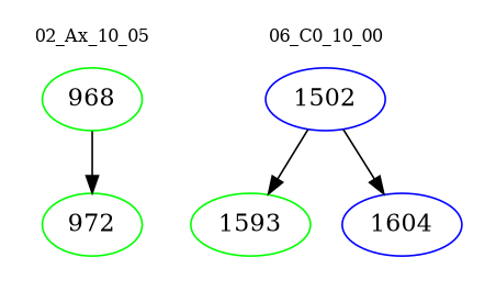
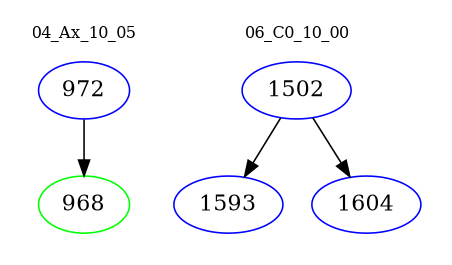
  digraph {
    node [color=blue]
    edge [color=black]
-   n1 [color=green label=972]
+   n1 [label=972]
    n2 [color=green label=968]
    n3 [label=1502]
-   n4 [color=green label=1593]
+   n4 [label=1593]
    n5 [label=1604]
    subgraph cluster_1 {
      color=white
      fontsize=10
-     label="02_Ax_10_05"
+     label="04_Ax_10_05"
      n1
      n2
    }
    subgraph cluster_2 {
      color=white
      fontsize=10
      label="06_C0_10_00"
      n3
      n4
      n5
    }
-   n2 -> n1
+   n1 -> n2
    n3 -> n4
    n3 -> n5
  }
